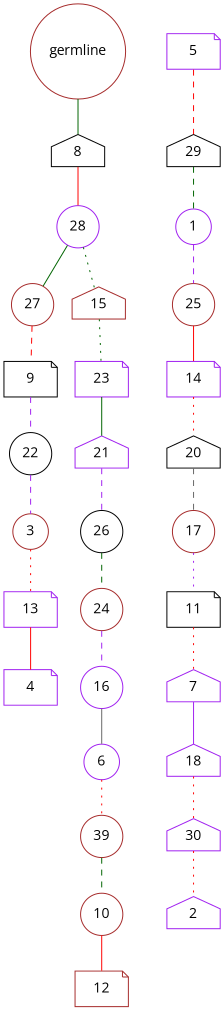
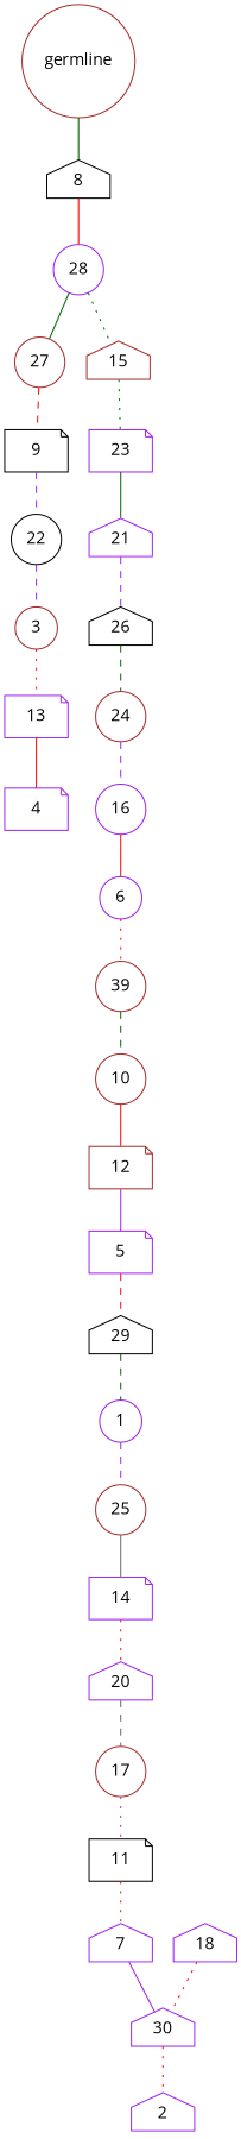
  graph {
    fontname="Open Sans"
    rankdir=UD
    splines=line
    node [color=purple fontname="Open Sans" shape=circle]
    edge [color=red fontname="Open Sans" style=dashed]
    n1 [color=brown label=germline]
    n2 [color=black label=8 shape=house]
    n3 [label=28]
    n4 [color=brown label=27]
    n5 [color=brown label=15 shape=house]
    n6 [color=black label=9 shape=note]
    n7 [label=23 shape=note]
    n8 [color=black label=22]
    n9 [color=brown label=3]
    n10 [label=13 shape=note]
    n11 [label=4 shape=note]
    n12 [label=21 shape=house]
-   n13 [color=black label=26]
+   n13 [color=black label=26 shape=house]
    n14 [color=brown label=24]
    n15 [label=16]
    n16 [label=6]
    n17 [color=brown label=39]
    n18 [color=brown label=10]
    n19 [color=brown label=12 shape=note]
    n20 [label=5 shape=note]
    n21 [color=black label=29 shape=house]
    n22 [label=1]
    n23 [color=brown label=25]
    n24 [label=14 shape=note]
-   n25 [color=black label=20 shape=house]
+   n25 [label=20 shape=house]
    n26 [color=brown label=17]
    n27 [color=black label=11 shape=note]
    n28 [label=7 shape=house]
    n29 [label=18 shape=house]
    n30 [label=30 shape=house]
    n31 [label=2 shape=house]
    n1 -- n2 [color=darkgreen style=solid]
    n2 -- n3 [style=solid]
    n3 -- n4 [color=darkgreen style=solid]
    n3 -- n5 [color=darkgreen style=dotted]
    n4 -- n6
    n5 -- n7 [color=darkgreen style=dotted]
    n6 -- n8 [color=purple]
    n7 -- n12 [color=darkgreen style=solid]
    n8 -- n9 [color=purple]
    n9 -- n10 [style=dotted]
    n10 -- n11 [style=solid]
    n12 -- n13 [color=purple]
    n13 -- n14 [color=darkgreen]
    n14 -- n15 [color=purple]
-   n15 -- n16 [color=gray40 style=solid]
+   n15 -- n16 [style=solid]
    n16 -- n17 [style=dotted]
    n17 -- n18 [color=darkgreen]
    n18 -- n19 [style=solid]
+   n19 -- n20 [color=purple style=solid]
    n20 -- n21
    n21 -- n22 [color=darkgreen]
    n22 -- n23 [color=purple]
-   n23 -- n24 [style=solid]
+   n23 -- n24 [color=gray40 style=solid]
    n24 -- n25 [style=dotted]
    n25 -- n26 [color=gray40]
    n26 -- n27 [color=purple style=dotted]
    n27 -- n28 [style=dotted]
-   n28 -- n29 [color=purple style=solid]
+   n28 -- n30 [color=purple style=solid]
    n29 -- n30 [style=dotted]
    n30 -- n31 [style=dotted]
  }
